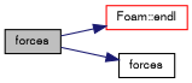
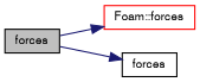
  digraph {
    rankdir=LR
    node [color=black fontname=FreeSans fontsize=10 shape=record]
    edge [color=midnightblue fontname=FreeSans fontsize=10 labelfontname=FreeSans labelfontsize=10 style=solid]
    n1 [fillcolor=grey75 fontcolor=black height=0.2 label=forces style=filled width=0.4]
-   n2 [color=red height=0.2 label="Foam::endl" width=0.4]
+   n2 [color=red height=0.2 label="Foam::forces" width=0.4]
    n3 [height=0.2 label=forces width=0.4]
    n1 -> n2
    n1 -> n3
  }
